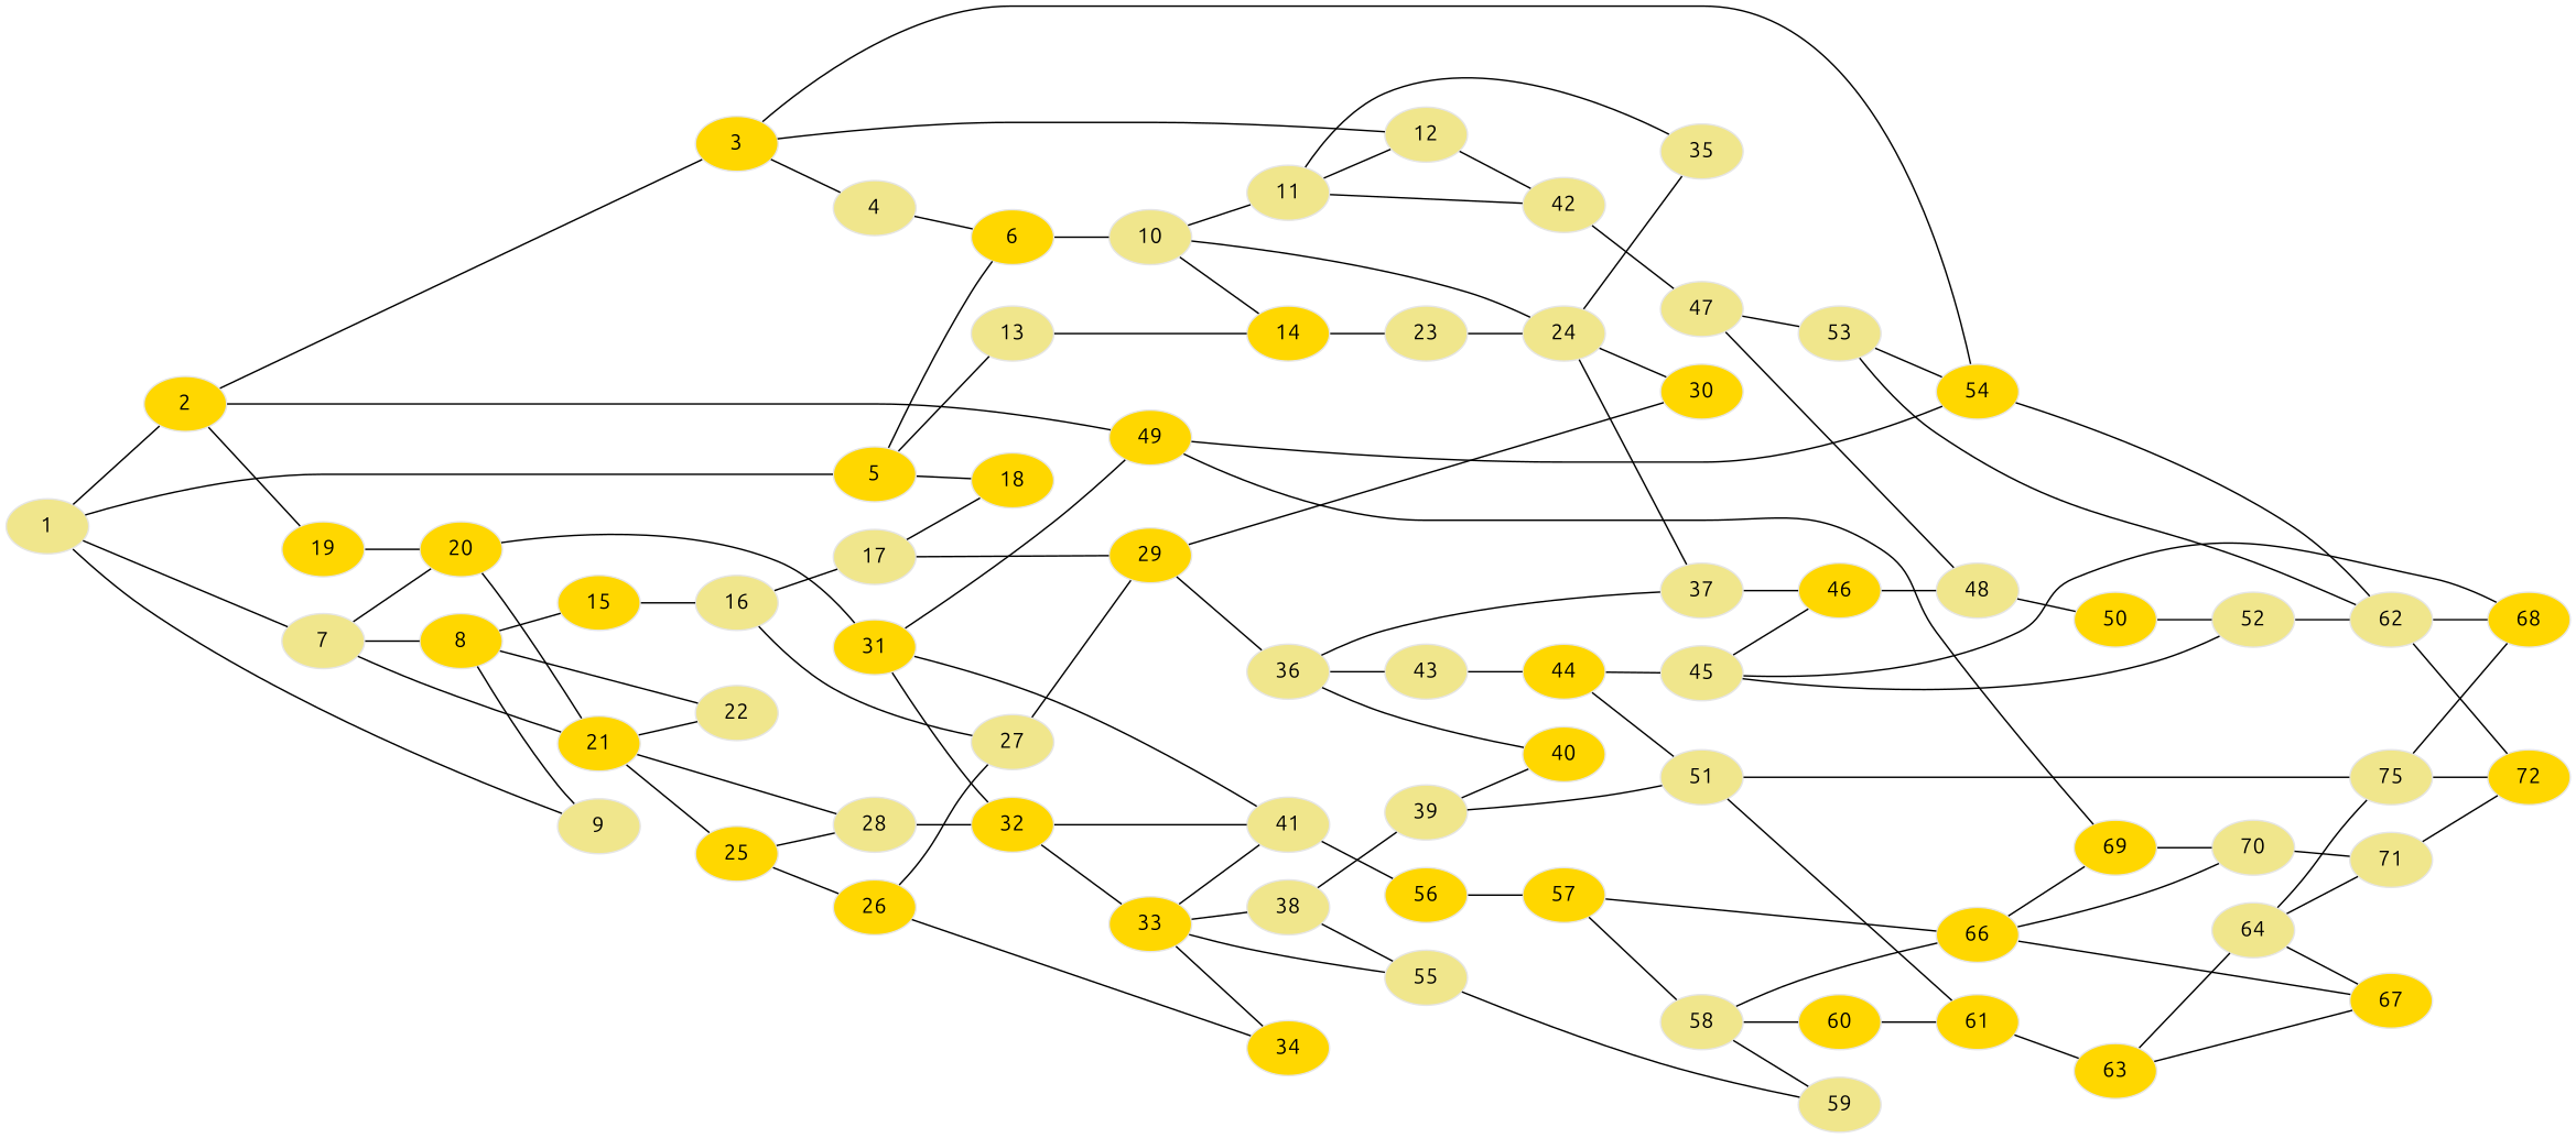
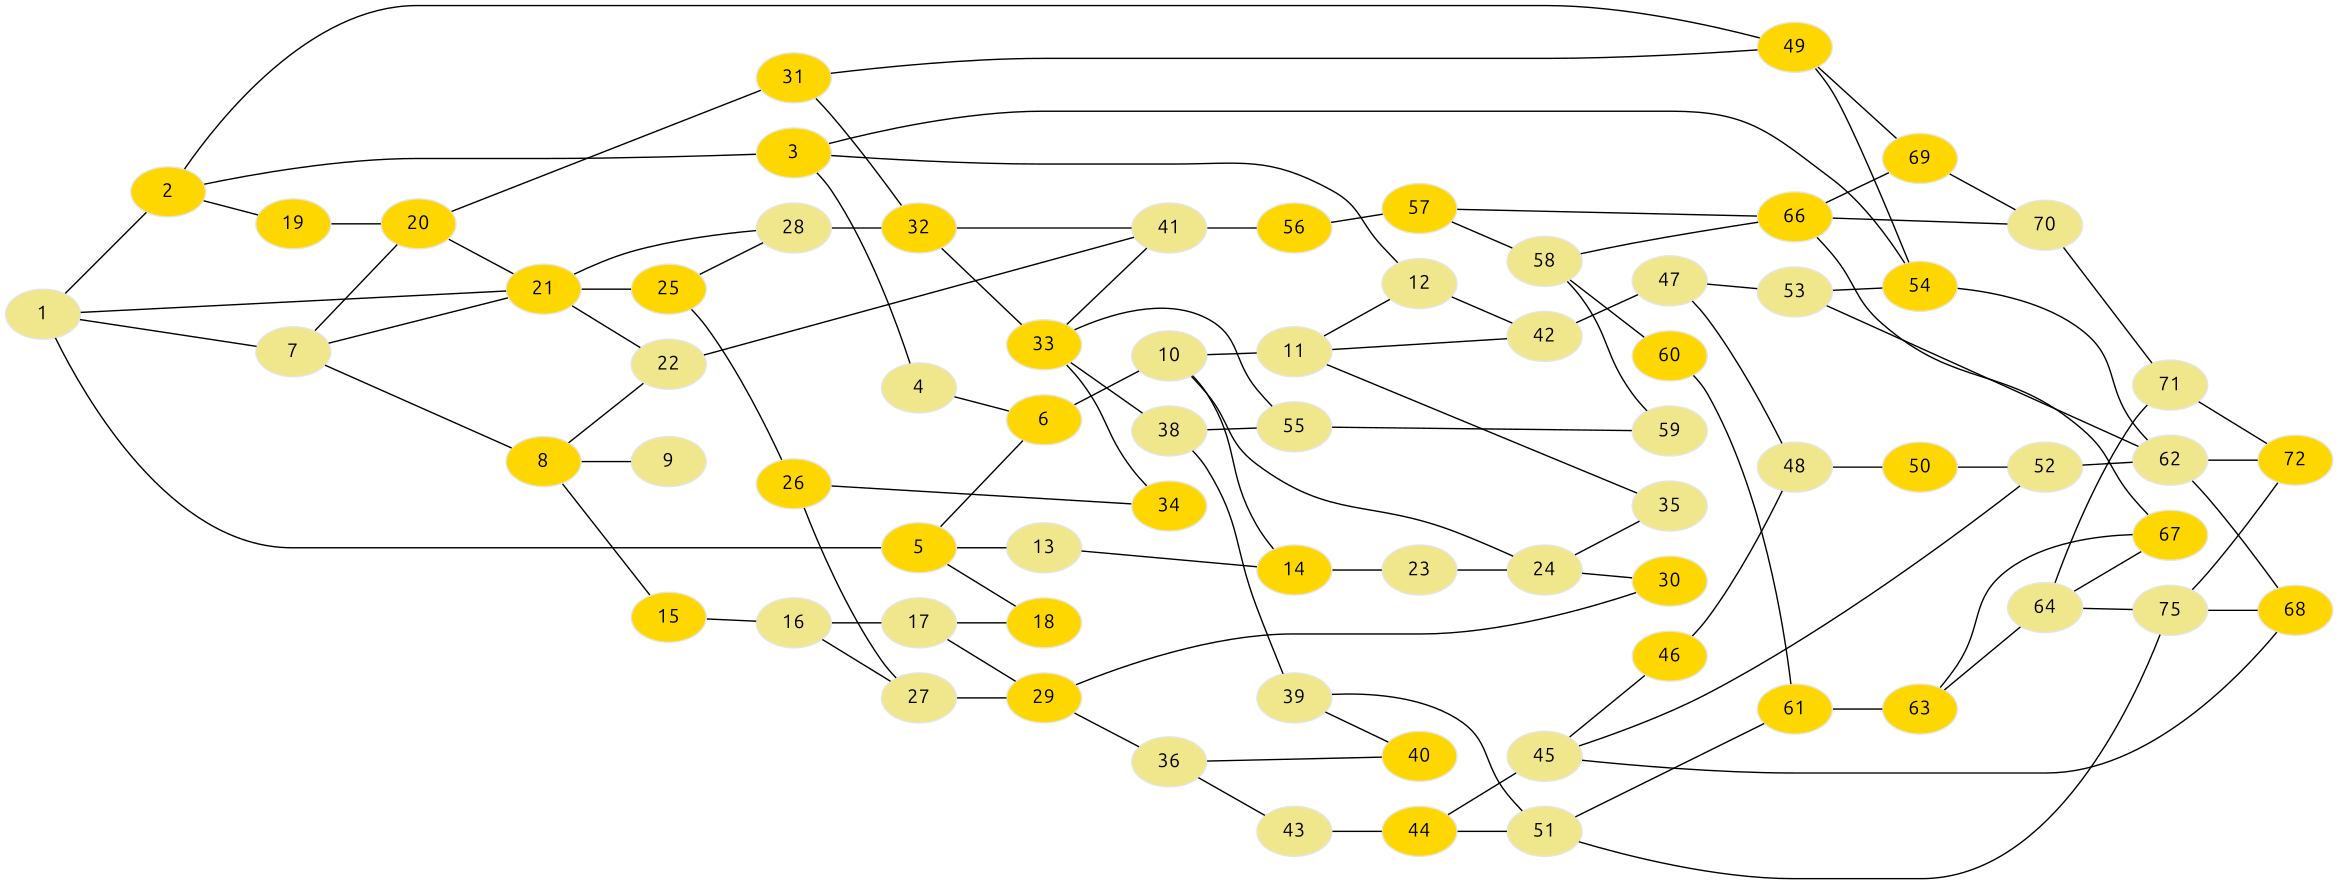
  graph {
    fontname=Ubuntu
    rankdir=LR
    node [color=gray90 fillcolor=khaki fontname=Ubuntu style=filled]
    edge [fontname=Ubuntu weight=1.0]
    2 [fillcolor=gold]
    1
    5 [fillcolor=gold]
    7
    9
    3 [fillcolor=gold]
    19 [fillcolor=gold]
    49 [fillcolor=gold]
    6 [fillcolor=gold]
    13
    18 [fillcolor=gold]
    8 [fillcolor=gold]
    20 [fillcolor=gold]
    21 [fillcolor=gold]
    4
    12
    54 [fillcolor=gold]
    69 [fillcolor=gold]
    42
    62
    10
    14 [fillcolor=gold]
    11
    24
    15 [fillcolor=gold]
    22
    31 [fillcolor=gold]
    25 [fillcolor=gold]
    28
    16
    35
    23
    30 [fillcolor=gold]
-   37
    47
    17
    27
    29 [fillcolor=gold]
    36
    32 [fillcolor=gold]
    41
    26 [fillcolor=gold]
    46 [fillcolor=gold]
    34 [fillcolor=gold]
    33 [fillcolor=gold]
    40 [fillcolor=gold]
    43
    56 [fillcolor=gold]
    38
    55
    39
    59
    44 [fillcolor=gold]
    48
    51
    61 [fillcolor=gold]
    n57 [label=75]
    57 [fillcolor=gold]
    53
    45
    52
    68 [fillcolor=gold]
    50 [fillcolor=gold]
    70
    63 [fillcolor=gold]
    72 [fillcolor=gold]
    58
    66 [fillcolor=gold]
    60 [fillcolor=gold]
    67 [fillcolor=gold]
    64
    71
    2 -- 3
    2 -- 19
    2 -- 49
    1 -- 2
    1 -- 5
    1 -- 7
-   1 -- 9
+   1 -- 21
    5 -- 6
    5 -- 13 [weight=2.0]
    5 -- 18 [weight=2.0]
    7 -- 8
    7 -- 20
    7 -- 21
    3 -- 4
    3 -- 12
    3 -- 54
    19 -- 20 [weight=2.0]
    49 -- 54
    49 -- 69
    6 -- 10 [weight=2.0]
    13 -- 14
    8 -- 9 [weight=2.0]
    8 -- 15 [weight=2.0]
    8 -- 22
    20 -- 21
    20 -- 31
    21 -- 22 [weight=2.0]
    21 -- 25
    21 -- 28
    4 -- 6
    12 -- 42
    54 -- 62
    69 -- 70
    42 -- 47
    62 -- 68
    62 -- 72
    10 -- 14
    10 -- 11 [weight=2.0]
    10 -- 24
    14 -- 23
    11 -- 12
    11 -- 42
    11 -- 35
    24 -- 35
    24 -- 30
-   24 -- 37
    15 -- 16 [weight=2.0]
    31 -- 49
    31 -- 32
-   31 -- 41
+   22 -- 41
    25 -- 28
    25 -- 26
    28 -- 32 [weight=2.0]
    16 -- 17 [weight=2.0]
    16 -- 27
    23 -- 24 [weight=2.0]
-   37 -- 46
    47 -- 48
    47 -- 53
    17 -- 18 [weight=2.0]
    17 -- 29 [weight=2.0]
    27 -- 29
    29 -- 30
    29 -- 36
-   36 -- 37
    36 -- 40 [weight=2.0]
    36 -- 43
    32 -- 41 [weight=2.0]
    32 -- 33
    41 -- 56 [weight=2.0]
    26 -- 27
    26 -- 34
    46 -- 48
    33 -- 41
    33 -- 34 [weight=2.0]
    33 -- 38
    33 -- 55
    43 -- 44 [weight=2.0]
    56 -- 57
    38 -- 55
    38 -- 39
    55 -- 59
    39 -- 40
    39 -- 51
    44 -- 51 [weight=2.0]
    44 -- 45 [weight=2.0]
    48 -- 50 [weight=2.0]
    51 -- 61
    51 -- n57
    61 -- 63
    n57 -- 68
    n57 -- 72
    57 -- 58
    57 -- 66
    53 -- 54
    53 -- 62
    45 -- 46
    45 -- 52
    45 -- 68
    52 -- 62 [weight=2.0]
    50 -- 52
    70 -- 71 [weight=2.0]
    63 -- 67
    63 -- 64
    58 -- 59 [weight=2.0]
    58 -- 66
    58 -- 60 [weight=2.0]
    66 -- 69
    66 -- 70
    66 -- 67 [weight=2.0]
    60 -- 61
    64 -- n57 [weight=2.0]
    64 -- 67
    64 -- 71 [weight=2.0]
    71 -- 72
  }
